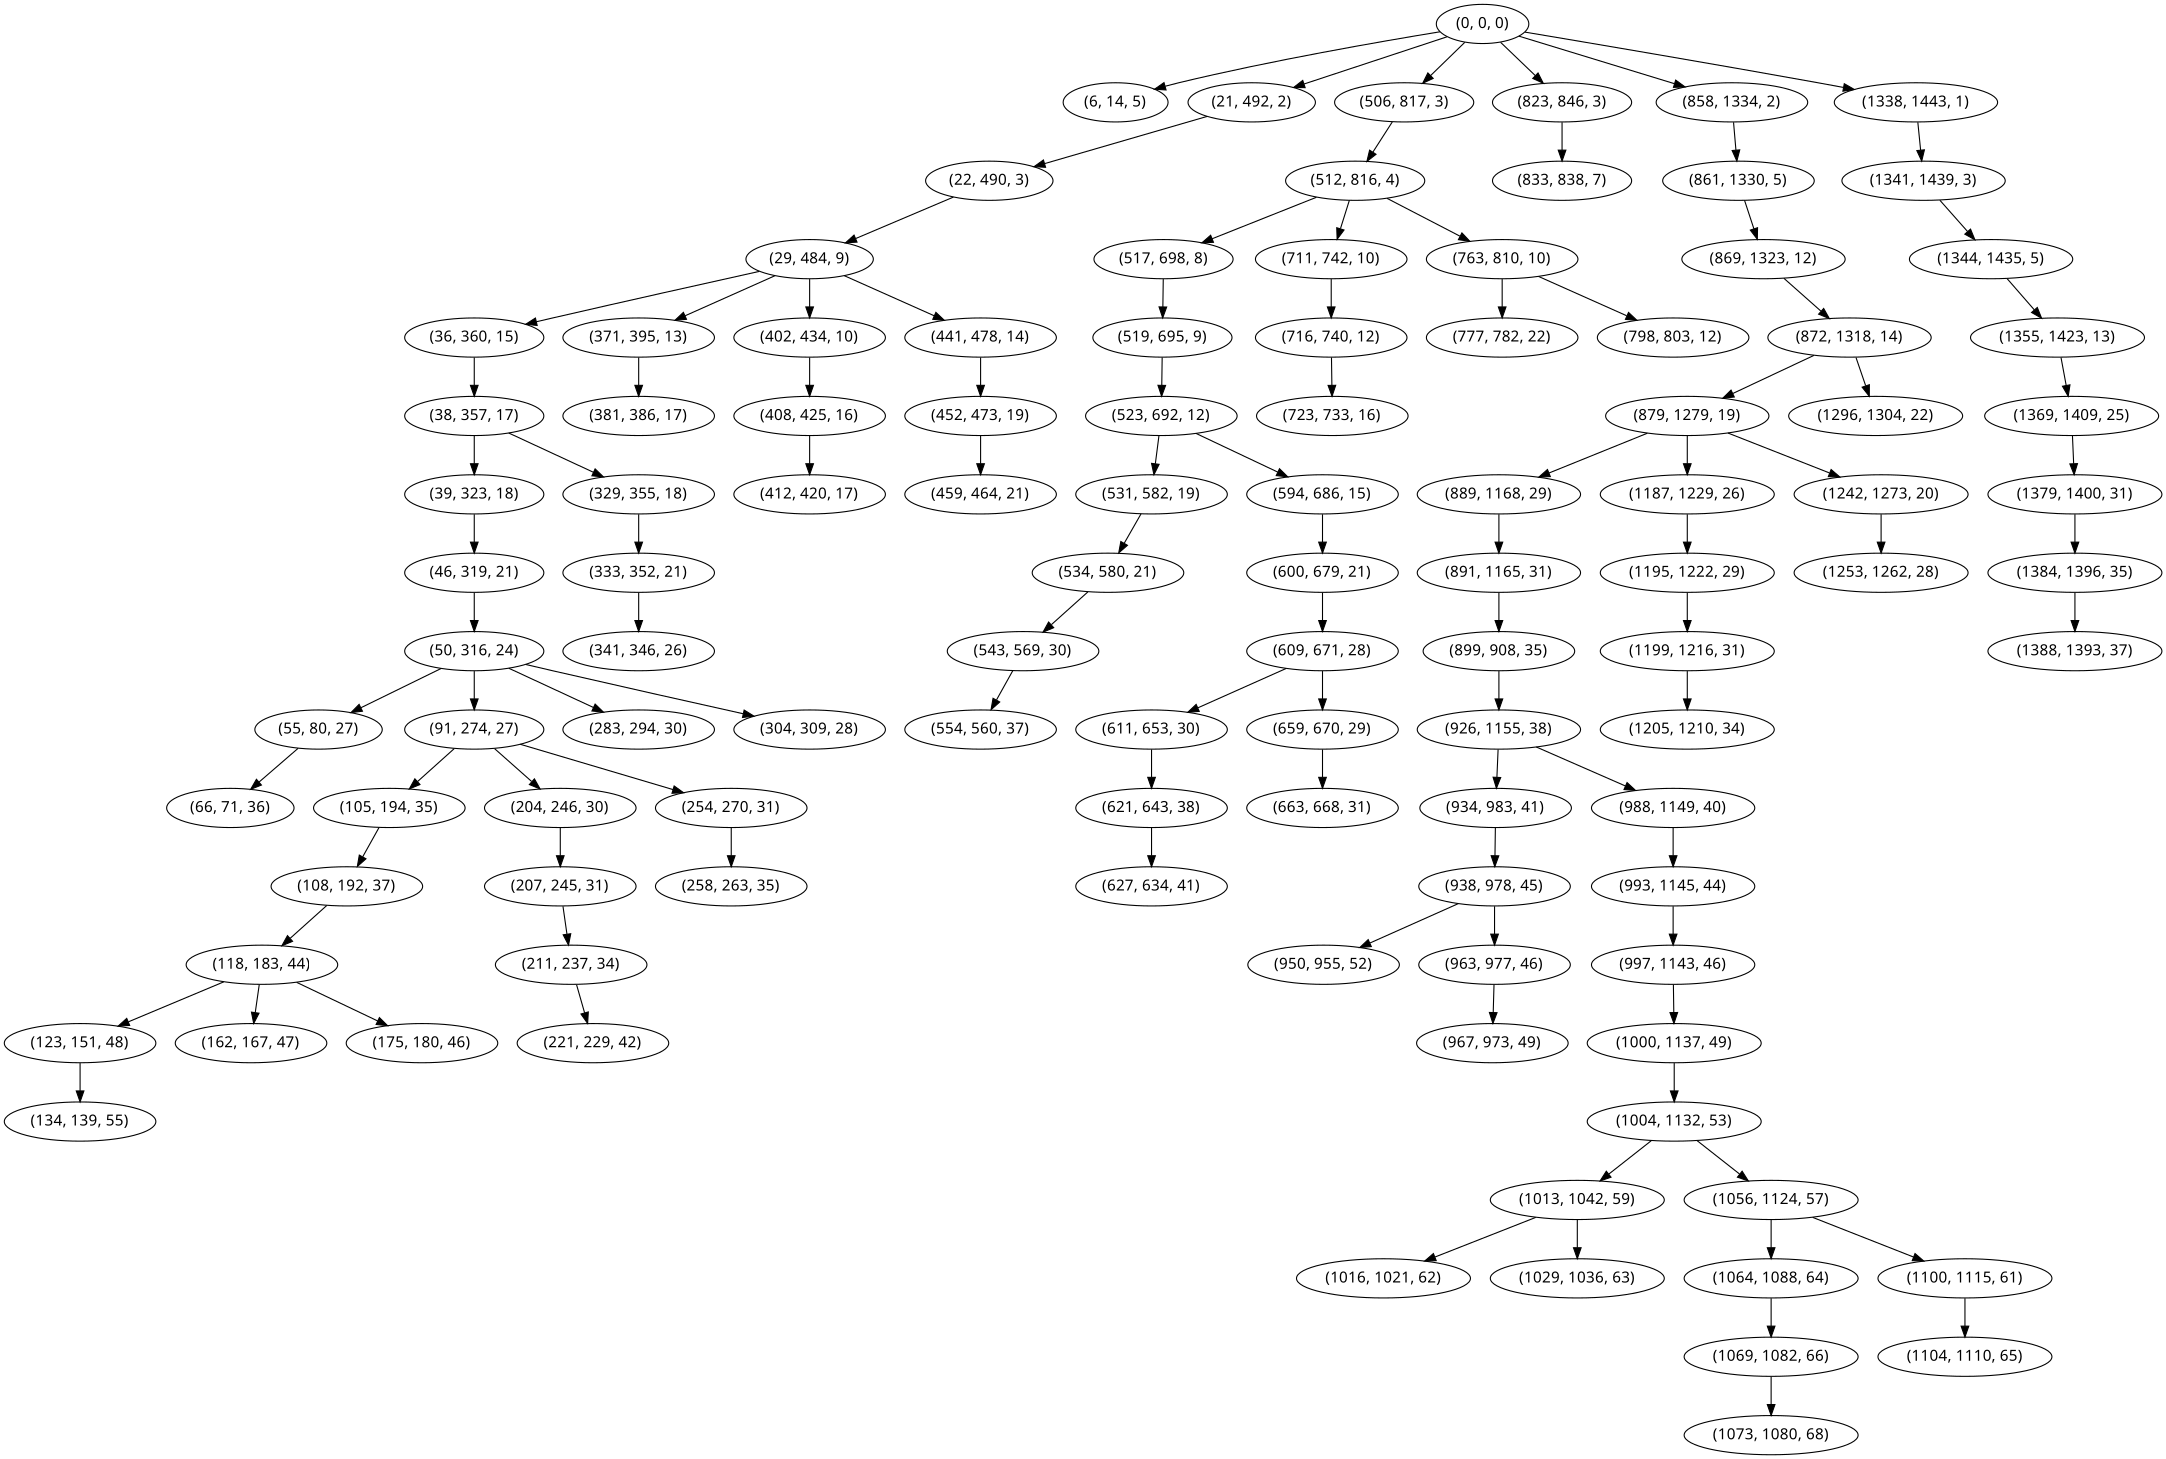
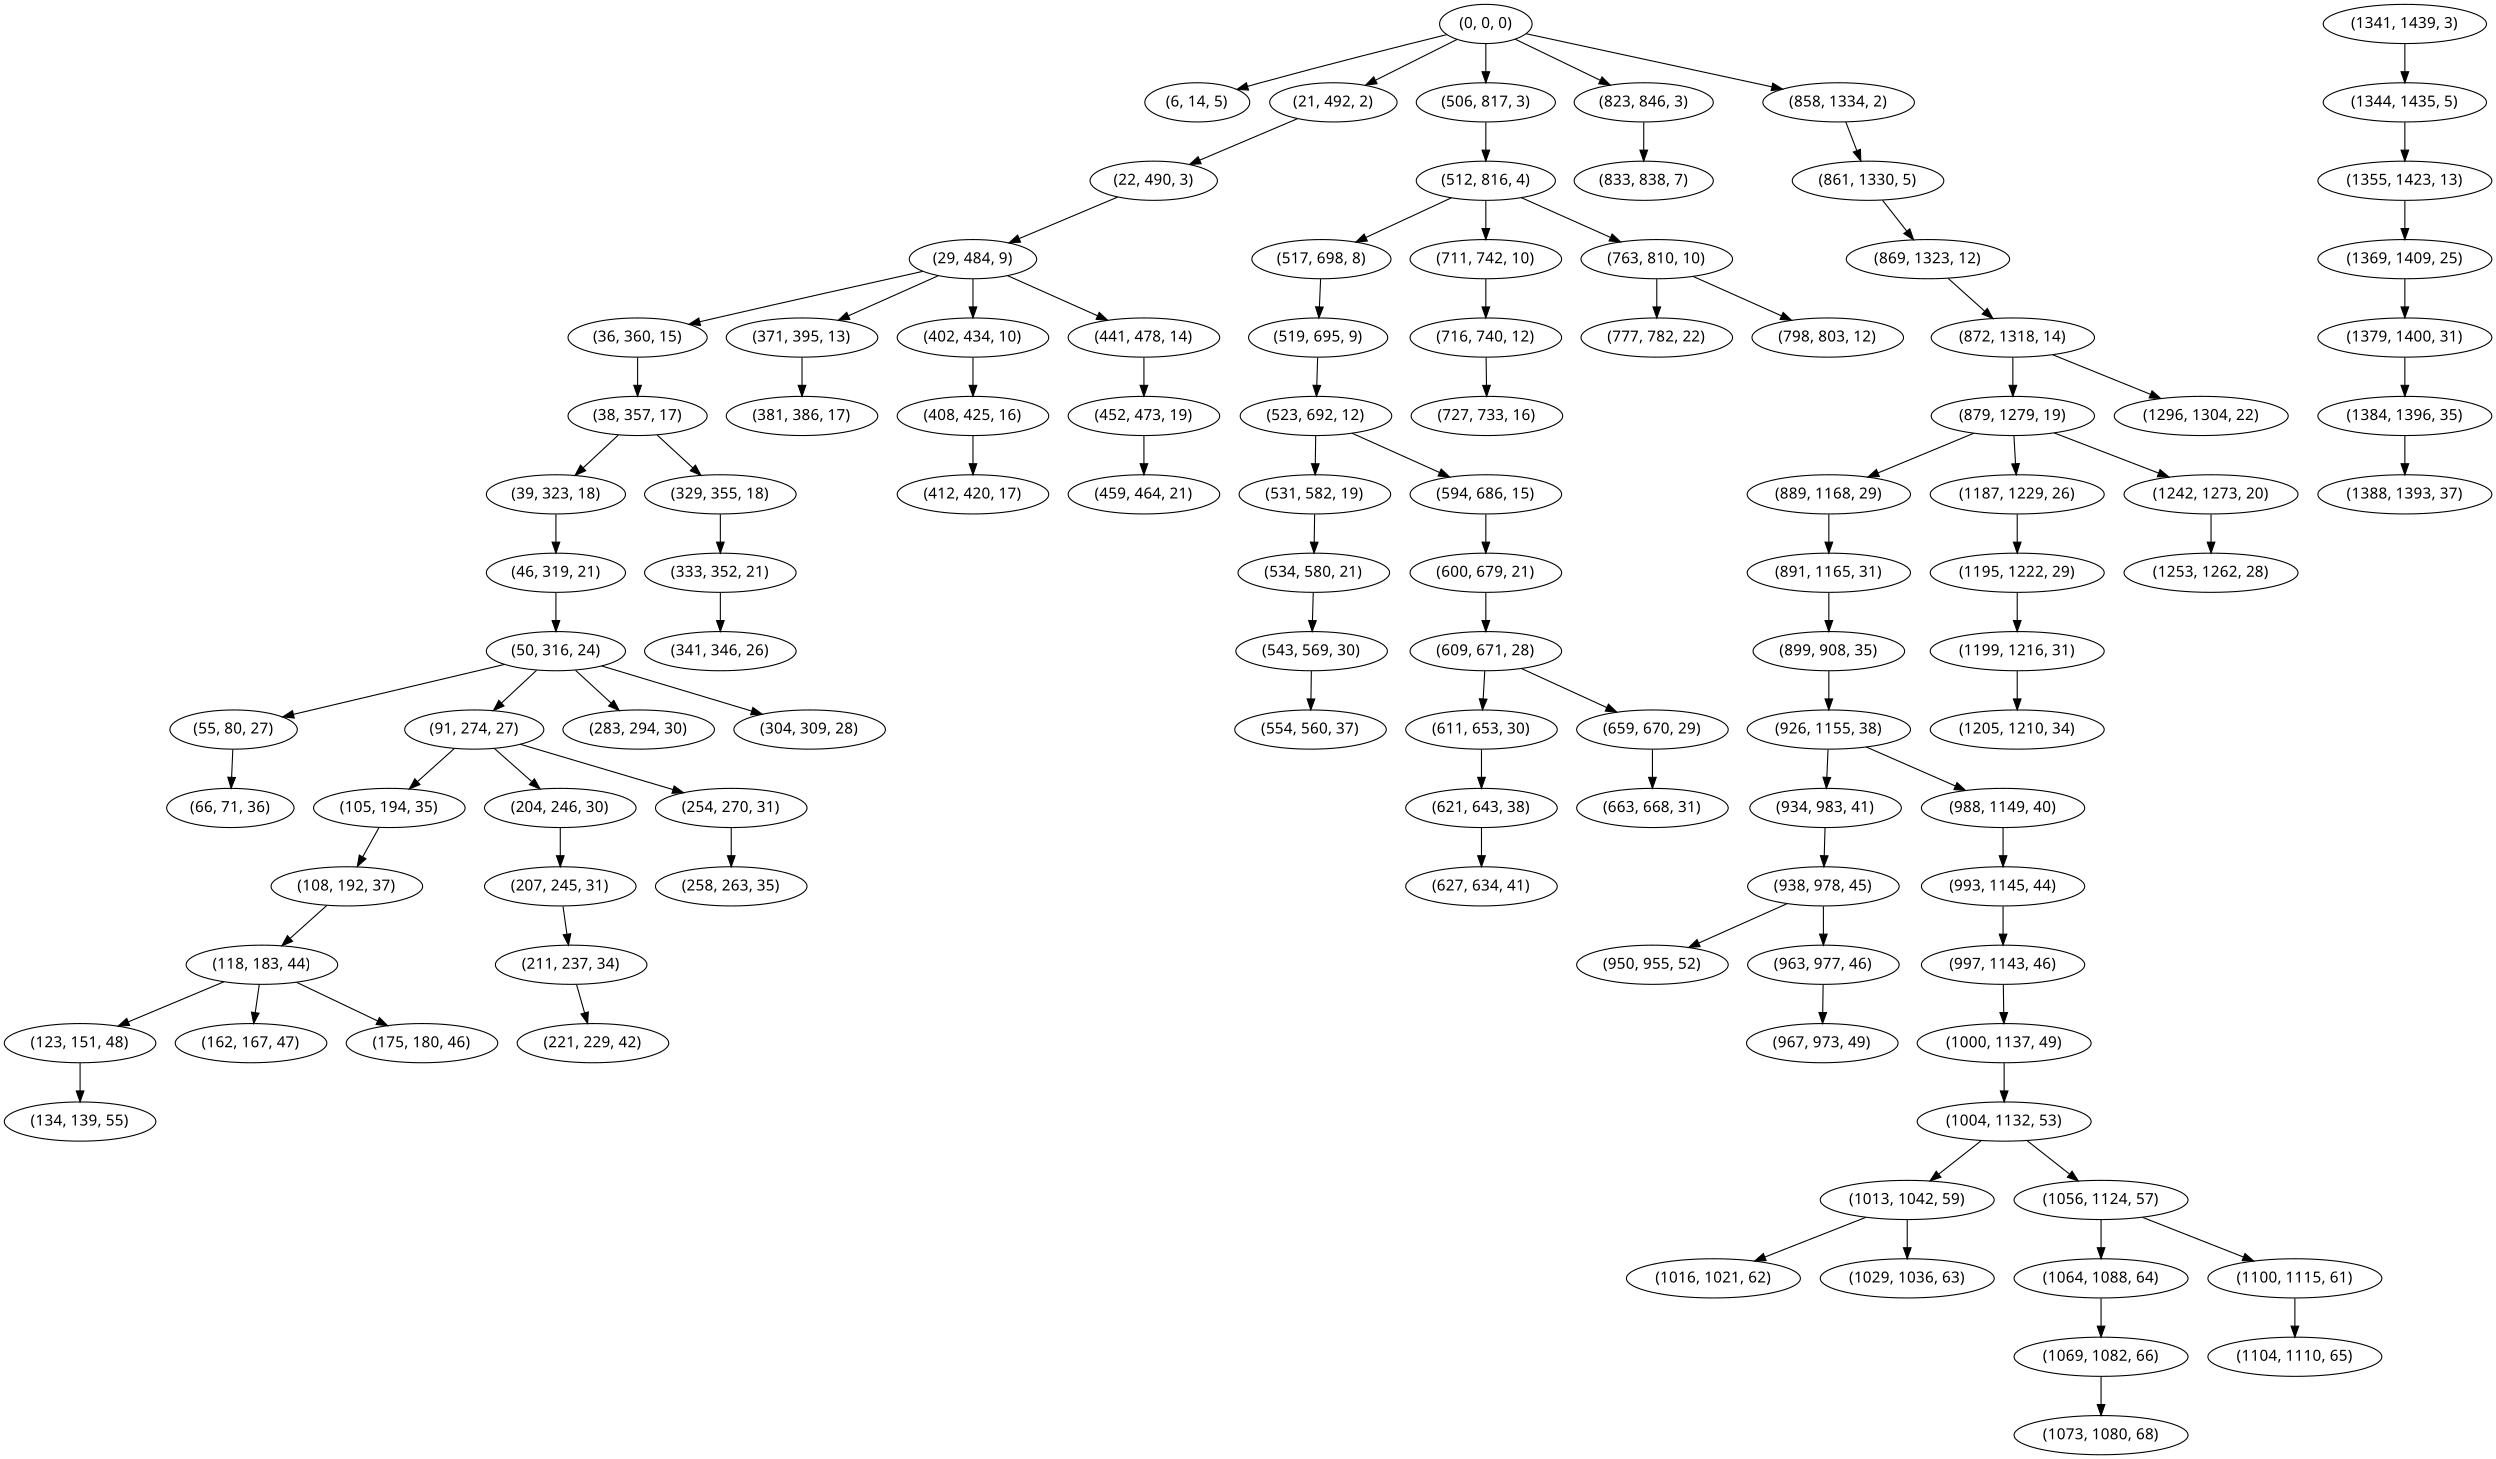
  digraph {
    fontname="Noto Sans"
    node [fontname="Noto Sans"]
    edge [fontname="Noto Sans"]
    "(0, 0, 0)"
    "(6, 14, 5)"
    "(21, 492, 2)"
    "(506, 817, 3)"
    "(823, 846, 3)"
    "(858, 1334, 2)"
-   "(1338, 1443, 1)"
    "(22, 490, 3)"
    "(512, 816, 4)"
    "(833, 838, 7)"
    "(861, 1330, 5)"
    "(1341, 1439, 3)"
    "(29, 484, 9)"
    "(36, 360, 15)"
    "(371, 395, 13)"
    "(402, 434, 10)"
    "(441, 478, 14)"
    "(38, 357, 17)"
    "(381, 386, 17)"
    "(408, 425, 16)"
    "(452, 473, 19)"
    "(39, 323, 18)"
    "(329, 355, 18)"
    "(46, 319, 21)"
    "(333, 352, 21)"
    "(50, 316, 24)"
    "(55, 80, 27)"
    "(91, 274, 27)"
    "(283, 294, 30)"
    "(304, 309, 28)"
    "(66, 71, 36)"
    "(105, 194, 35)"
    "(204, 246, 30)"
    "(254, 270, 31)"
    "(108, 192, 37)"
    "(207, 245, 31)"
    "(258, 263, 35)"
    "(118, 183, 44)"
    "(123, 151, 48)"
    "(162, 167, 47)"
    "(175, 180, 46)"
    "(134, 139, 55)"
    "(211, 237, 34)"
    "(221, 229, 42)"
    "(341, 346, 26)"
    "(412, 420, 17)"
    "(459, 464, 21)"
    "(517, 698, 8)"
    "(711, 742, 10)"
    "(763, 810, 10)"
    "(519, 695, 9)"
    "(716, 740, 12)"
    "(777, 782, 22)"
    "(798, 803, 12)"
    "(523, 692, 12)"
    "(531, 582, 19)"
    "(594, 686, 15)"
    "(534, 580, 21)"
    "(600, 679, 21)"
    "(543, 569, 30)"
    "(554, 560, 37)"
    "(609, 671, 28)"
    "(611, 653, 30)"
    "(659, 670, 29)"
    "(621, 643, 38)"
    "(663, 668, 31)"
    "(627, 634, 41)"
-   "(723, 733, 16)"
+   "(723, 733, 16)" [label="(727, 733, 16)"]
    "(869, 1323, 12)"
    "(872, 1318, 14)"
    "(879, 1279, 19)"
    "(1296, 1304, 22)"
    "(889, 1168, 29)"
    "(1187, 1229, 26)"
    "(1242, 1273, 20)"
    "(891, 1165, 31)"
    "(1195, 1222, 29)"
    "(1253, 1262, 28)"
    "(899, 908, 35)"
    "(926, 1155, 38)"
    "(934, 983, 41)"
    "(988, 1149, 40)"
    "(938, 978, 45)"
    "(993, 1145, 44)"
    "(950, 955, 52)"
    "(963, 977, 46)"
    "(967, 973, 49)"
    "(997, 1143, 46)"
    "(1000, 1137, 49)"
    "(1004, 1132, 53)"
    "(1013, 1042, 59)"
    "(1056, 1124, 57)"
    "(1016, 1021, 62)"
    "(1029, 1036, 63)"
    "(1064, 1088, 64)"
    "(1100, 1115, 61)"
    "(1069, 1082, 66)"
    "(1104, 1110, 65)"
    "(1073, 1080, 68)"
    "(1199, 1216, 31)"
    "(1205, 1210, 34)"
    "(1344, 1435, 5)"
    "(1355, 1423, 13)"
    "(1369, 1409, 25)"
    "(1379, 1400, 31)"
    "(1384, 1396, 35)"
    "(1388, 1393, 37)"
    "(0, 0, 0)" -> "(6, 14, 5)"
    "(0, 0, 0)" -> "(21, 492, 2)"
    "(0, 0, 0)" -> "(506, 817, 3)"
    "(0, 0, 0)" -> "(823, 846, 3)"
    "(0, 0, 0)" -> "(858, 1334, 2)"
-   "(0, 0, 0)" -> "(1338, 1443, 1)"
    "(21, 492, 2)" -> "(22, 490, 3)"
    "(506, 817, 3)" -> "(512, 816, 4)"
    "(823, 846, 3)" -> "(833, 838, 7)"
    "(858, 1334, 2)" -> "(861, 1330, 5)"
-   "(1338, 1443, 1)" -> "(1341, 1439, 3)"
    "(22, 490, 3)" -> "(29, 484, 9)"
    "(512, 816, 4)" -> "(517, 698, 8)"
    "(512, 816, 4)" -> "(711, 742, 10)"
    "(512, 816, 4)" -> "(763, 810, 10)"
    "(861, 1330, 5)" -> "(869, 1323, 12)"
    "(1341, 1439, 3)" -> "(1344, 1435, 5)"
    "(29, 484, 9)" -> "(36, 360, 15)"
    "(29, 484, 9)" -> "(371, 395, 13)"
    "(29, 484, 9)" -> "(402, 434, 10)"
    "(29, 484, 9)" -> "(441, 478, 14)"
    "(36, 360, 15)" -> "(38, 357, 17)"
    "(371, 395, 13)" -> "(381, 386, 17)"
    "(402, 434, 10)" -> "(408, 425, 16)"
    "(441, 478, 14)" -> "(452, 473, 19)"
    "(38, 357, 17)" -> "(39, 323, 18)"
    "(38, 357, 17)" -> "(329, 355, 18)"
    "(408, 425, 16)" -> "(412, 420, 17)"
    "(452, 473, 19)" -> "(459, 464, 21)"
    "(39, 323, 18)" -> "(46, 319, 21)"
    "(329, 355, 18)" -> "(333, 352, 21)"
    "(46, 319, 21)" -> "(50, 316, 24)"
    "(333, 352, 21)" -> "(341, 346, 26)"
    "(50, 316, 24)" -> "(55, 80, 27)"
    "(50, 316, 24)" -> "(91, 274, 27)"
    "(50, 316, 24)" -> "(283, 294, 30)"
    "(50, 316, 24)" -> "(304, 309, 28)"
    "(55, 80, 27)" -> "(66, 71, 36)"
    "(91, 274, 27)" -> "(105, 194, 35)"
    "(91, 274, 27)" -> "(204, 246, 30)"
    "(91, 274, 27)" -> "(254, 270, 31)"
    "(105, 194, 35)" -> "(108, 192, 37)"
    "(204, 246, 30)" -> "(207, 245, 31)"
    "(254, 270, 31)" -> "(258, 263, 35)"
    "(108, 192, 37)" -> "(118, 183, 44)"
    "(207, 245, 31)" -> "(211, 237, 34)"
    "(118, 183, 44)" -> "(123, 151, 48)"
    "(118, 183, 44)" -> "(162, 167, 47)"
    "(118, 183, 44)" -> "(175, 180, 46)"
    "(123, 151, 48)" -> "(134, 139, 55)"
    "(211, 237, 34)" -> "(221, 229, 42)"
    "(517, 698, 8)" -> "(519, 695, 9)"
    "(711, 742, 10)" -> "(716, 740, 12)"
    "(763, 810, 10)" -> "(777, 782, 22)"
    "(763, 810, 10)" -> "(798, 803, 12)"
    "(519, 695, 9)" -> "(523, 692, 12)"
    "(716, 740, 12)" -> "(723, 733, 16)"
    "(523, 692, 12)" -> "(531, 582, 19)"
    "(523, 692, 12)" -> "(594, 686, 15)"
    "(531, 582, 19)" -> "(534, 580, 21)"
    "(594, 686, 15)" -> "(600, 679, 21)"
    "(534, 580, 21)" -> "(543, 569, 30)"
    "(600, 679, 21)" -> "(609, 671, 28)"
    "(543, 569, 30)" -> "(554, 560, 37)"
    "(609, 671, 28)" -> "(611, 653, 30)"
    "(609, 671, 28)" -> "(659, 670, 29)"
    "(611, 653, 30)" -> "(621, 643, 38)"
    "(659, 670, 29)" -> "(663, 668, 31)"
    "(621, 643, 38)" -> "(627, 634, 41)"
    "(869, 1323, 12)" -> "(872, 1318, 14)"
    "(872, 1318, 14)" -> "(879, 1279, 19)"
    "(872, 1318, 14)" -> "(1296, 1304, 22)"
    "(879, 1279, 19)" -> "(889, 1168, 29)"
    "(879, 1279, 19)" -> "(1187, 1229, 26)"
    "(879, 1279, 19)" -> "(1242, 1273, 20)"
    "(889, 1168, 29)" -> "(891, 1165, 31)"
    "(1187, 1229, 26)" -> "(1195, 1222, 29)"
    "(1242, 1273, 20)" -> "(1253, 1262, 28)"
    "(891, 1165, 31)" -> "(899, 908, 35)"
    "(1195, 1222, 29)" -> "(1199, 1216, 31)"
    "(899, 908, 35)" -> "(926, 1155, 38)"
    "(926, 1155, 38)" -> "(934, 983, 41)"
    "(926, 1155, 38)" -> "(988, 1149, 40)"
    "(934, 983, 41)" -> "(938, 978, 45)"
    "(988, 1149, 40)" -> "(993, 1145, 44)"
    "(938, 978, 45)" -> "(950, 955, 52)"
    "(938, 978, 45)" -> "(963, 977, 46)"
    "(993, 1145, 44)" -> "(997, 1143, 46)"
    "(963, 977, 46)" -> "(967, 973, 49)"
    "(997, 1143, 46)" -> "(1000, 1137, 49)"
    "(1000, 1137, 49)" -> "(1004, 1132, 53)"
    "(1004, 1132, 53)" -> "(1013, 1042, 59)"
    "(1004, 1132, 53)" -> "(1056, 1124, 57)"
    "(1013, 1042, 59)" -> "(1016, 1021, 62)"
    "(1013, 1042, 59)" -> "(1029, 1036, 63)"
    "(1056, 1124, 57)" -> "(1064, 1088, 64)"
    "(1056, 1124, 57)" -> "(1100, 1115, 61)"
    "(1064, 1088, 64)" -> "(1069, 1082, 66)"
    "(1100, 1115, 61)" -> "(1104, 1110, 65)"
    "(1069, 1082, 66)" -> "(1073, 1080, 68)"
    "(1199, 1216, 31)" -> "(1205, 1210, 34)"
    "(1344, 1435, 5)" -> "(1355, 1423, 13)"
    "(1355, 1423, 13)" -> "(1369, 1409, 25)"
    "(1369, 1409, 25)" -> "(1379, 1400, 31)"
    "(1379, 1400, 31)" -> "(1384, 1396, 35)"
    "(1384, 1396, 35)" -> "(1388, 1393, 37)"
  }
